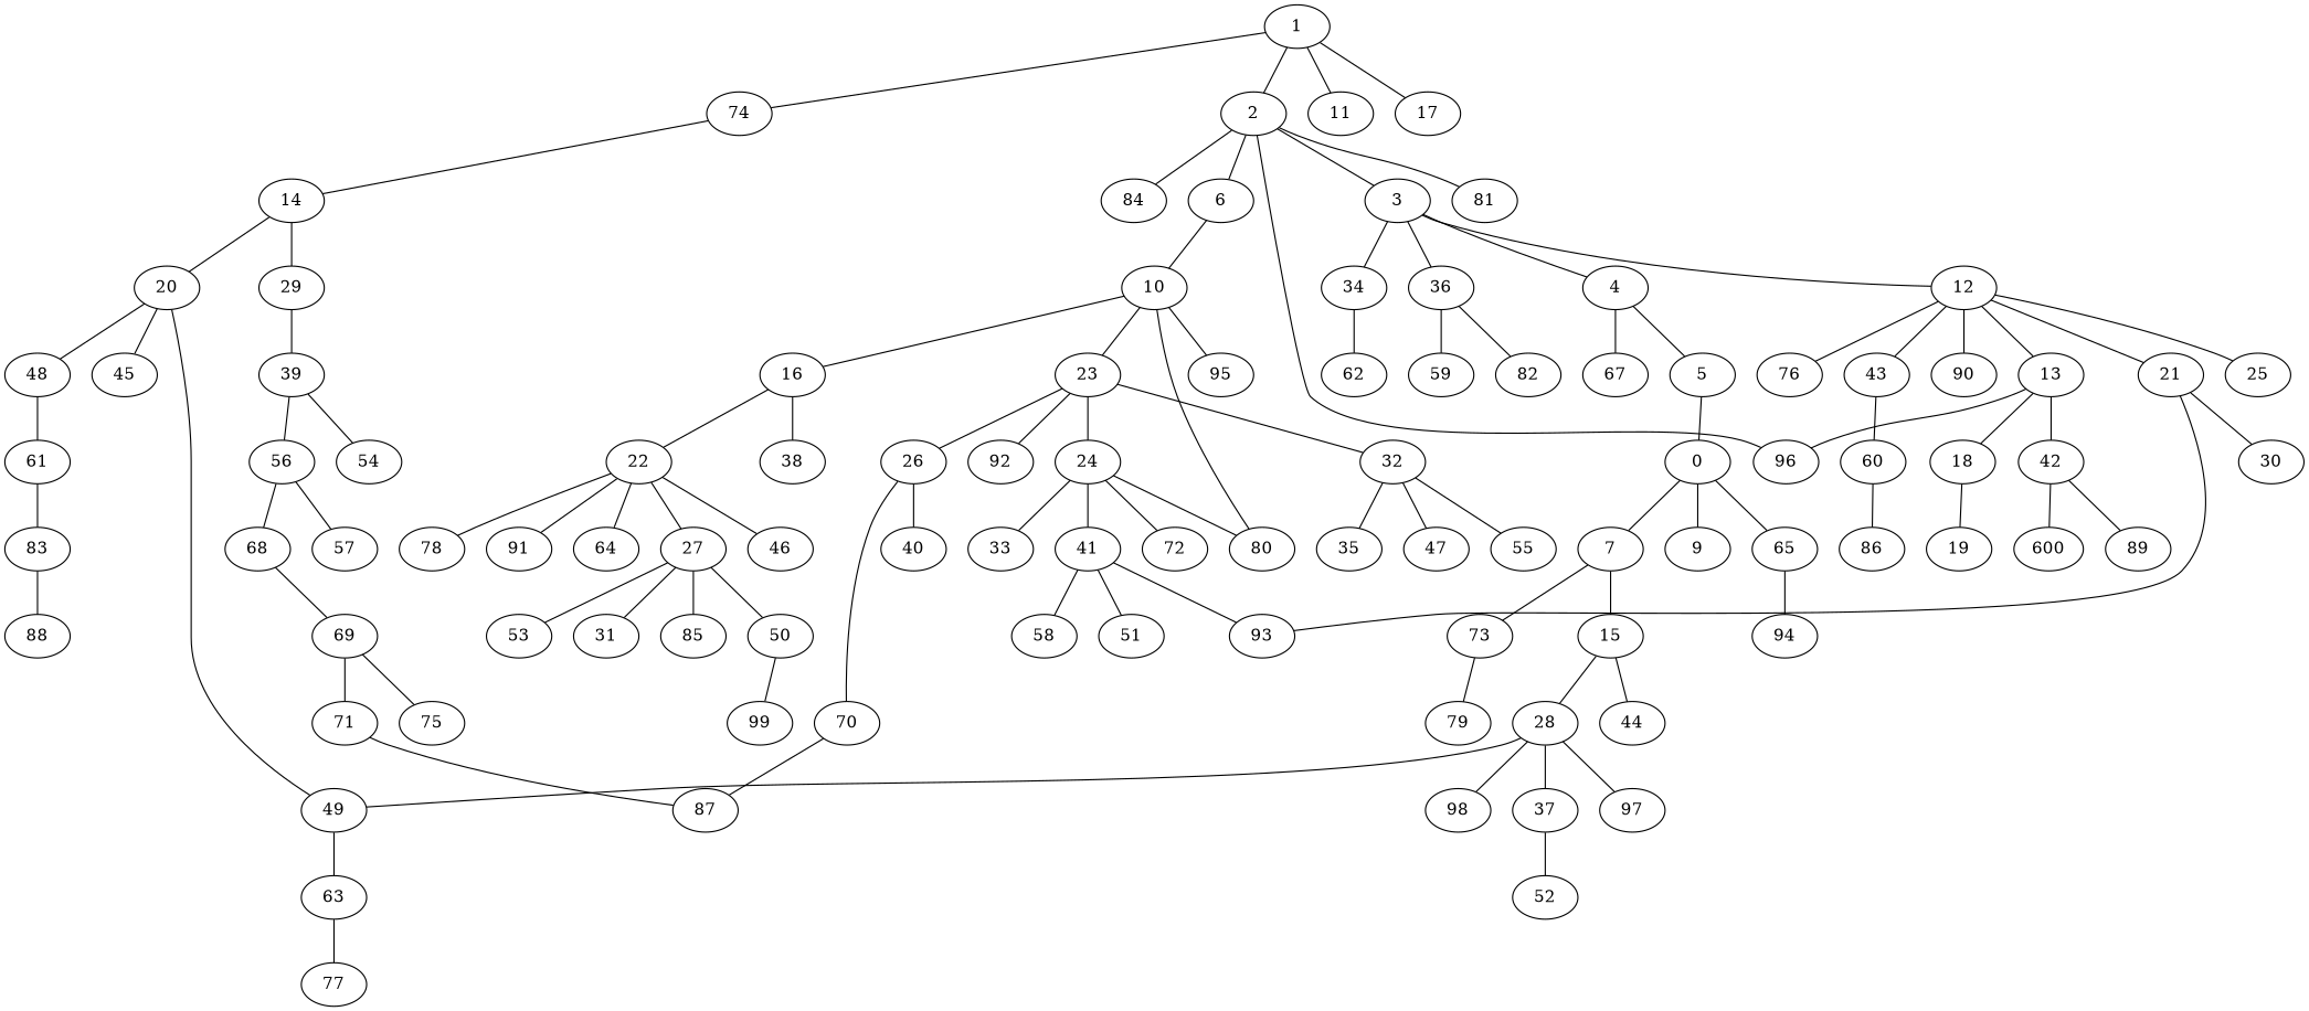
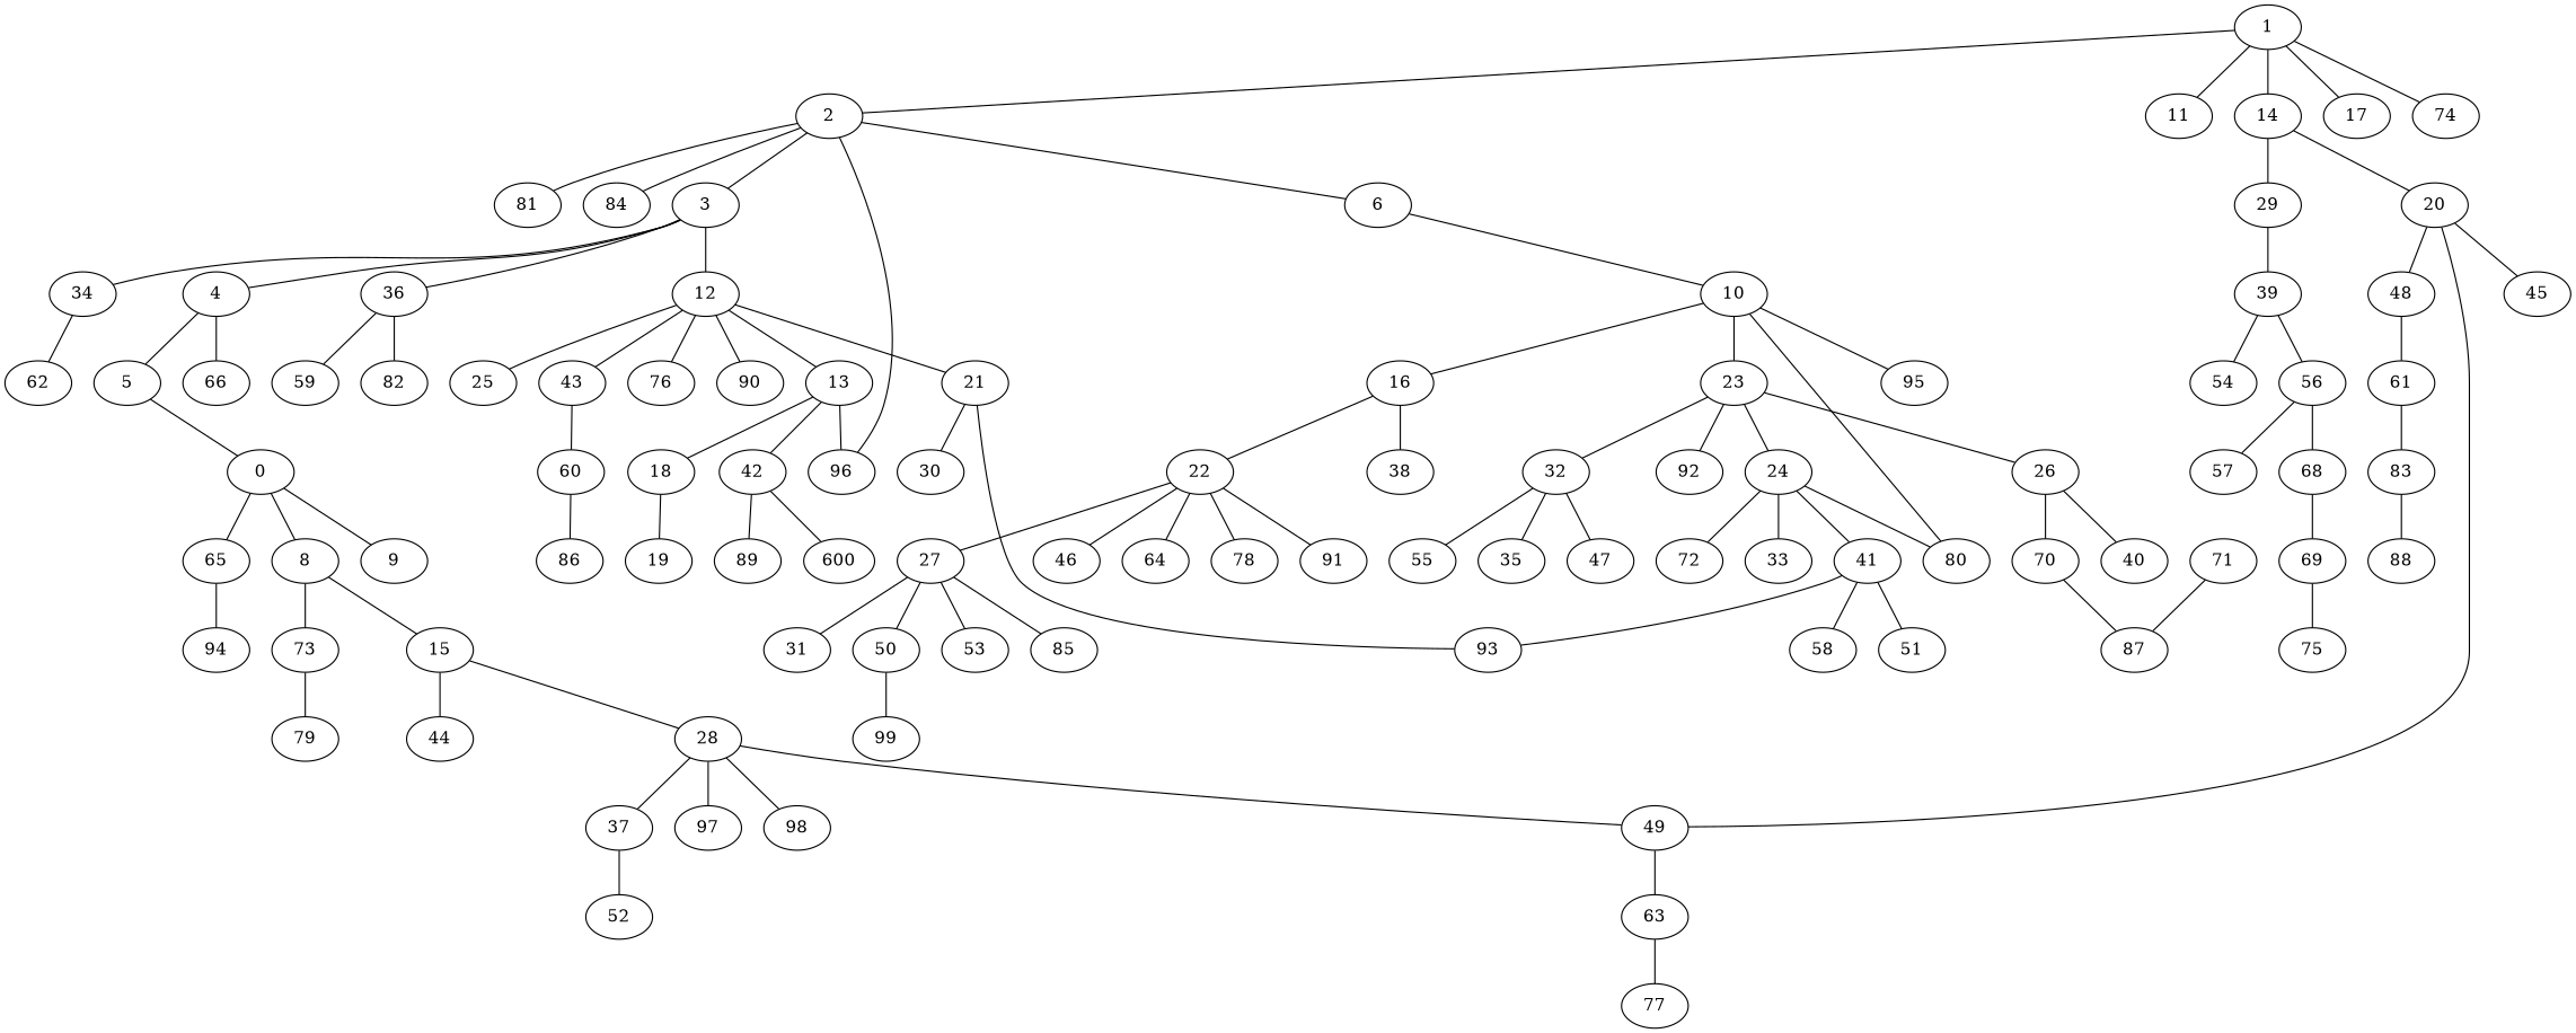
  graph {
    1
    2
    11
    14
    17
    74
    3
    6
    81
    84
    96
    20
    29
    4
    12
    34
    36
    10
    45
    48
    49
    39
    5
-   66 [label=67]
+   66
    13
    21
    25
    43
    76
    90
    62
    59
    82
    16
    23
    80
    95
    n38 [label=0]
    18
    42
    30
    93
    60
-   8 [label=7]
+   8
    9
    65
    15
    73
    94
    22
    38
    24
    26
    32
    92
    28
    44
    79
    37
    97
    98
    27
    46
    64
    78
    91
    33
    41
    72
    40
    70
    35
    47
    55
    19
    89
    n77 [label=600]
    86
    61
    63
    54
    56
    52
    31
    50
    53
    85
    83
    77
    99
    51
    58
    87
    57
    68
    69
    88
    71
    75
    1 -- 2
    1 -- 11
-   74 -- 14
+   1 -- 14
    1 -- 17
    1 -- 74
    2 -- 3
    2 -- 6
    2 -- 81
    2 -- 84
    2 -- 96
    14 -- 20
    14 -- 29
    3 -- 4
    3 -- 12
    3 -- 34
    3 -- 36
    6 -- 10
    20 -- 45
    20 -- 48
    20 -- 49
    29 -- 39
    4 -- 5
    4 -- 66
    12 -- 13
    12 -- 21
    12 -- 25
    12 -- 43
    12 -- 76
    12 -- 90
    34 -- 62
    36 -- 59
    36 -- 82
    10 -- 16
    10 -- 23
    10 -- 80
    10 -- 95
    48 -- 61
    49 -- 63
    39 -- 54
    39 -- 56
    5 -- n38
    13 -- 96
    13 -- 18
    13 -- 42
    21 -- 30
    21 -- 93
    43 -- 60
    16 -- 22
    16 -- 38
    23 -- 24
    23 -- 26
    23 -- 32
    23 -- 92
    n38 -- 8
    n38 -- 9
    n38 -- 65
    18 -- 19
    42 -- 89
    42 -- n77
    60 -- 86
    8 -- 15
    8 -- 73
    65 -- 94
    15 -- 28
    15 -- 44
    73 -- 79
    22 -- 27
    22 -- 46
    22 -- 64
    22 -- 78
    22 -- 91
    24 -- 80
    24 -- 33
    24 -- 41
    24 -- 72
    26 -- 40
    26 -- 70
    32 -- 35
    32 -- 47
    32 -- 55
    28 -- 49
    28 -- 37
    28 -- 97
    28 -- 98
    37 -- 52
    27 -- 31
    27 -- 50
    27 -- 53
    27 -- 85
    41 -- 93
    41 -- 51
    41 -- 58
    70 -- 87
    61 -- 83
    63 -- 77
    56 -- 57
    56 -- 68
    50 -- 99
    83 -- 88
    68 -- 69
-   69 -- 71
    69 -- 75
    71 -- 87
  }
